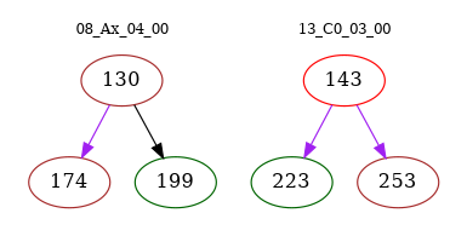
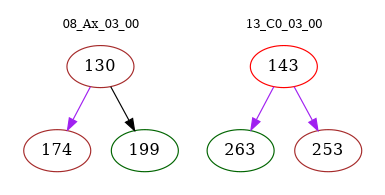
  digraph {
    node [color=brown]
    edge [color=purple]
    n1 [label=130]
    n2 [label=174]
    n3 [color=darkgreen label=199]
    n4 [color=red label=143]
-   n5 [color=darkgreen label=223]
+   n5 [color=darkgreen label=263]
    n6 [label=253]
    subgraph cluster_1 {
      color=white
      fontsize=10
-     label="08_Ax_04_00"
+     label="08_Ax_03_00"
      n1
      n2
      n3
    }
    subgraph cluster_2 {
      color=white
      fontsize=10
      label="13_C0_03_00"
      n4
      n5
      n6
    }
    n1 -> n2
    n1 -> n3 [color=black]
    n4 -> n5
    n4 -> n6
  }
